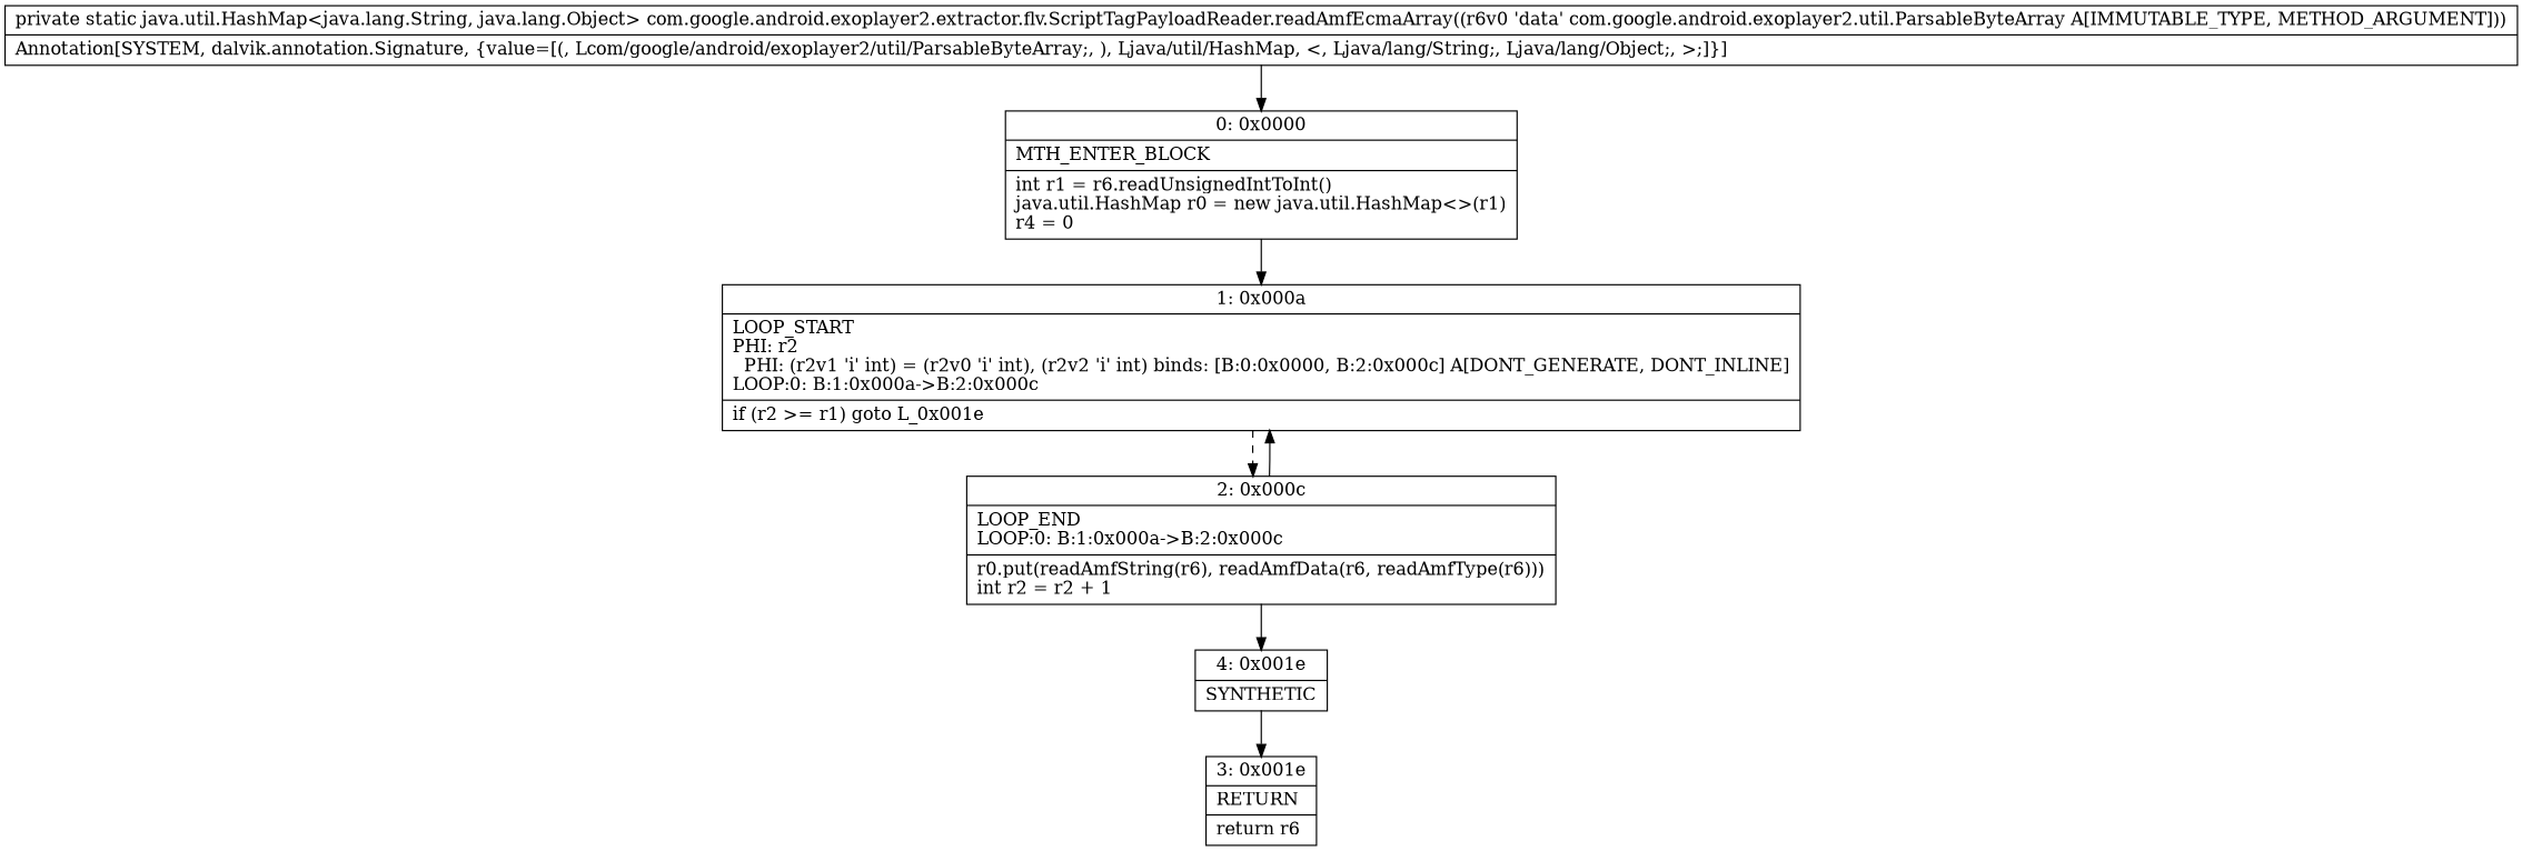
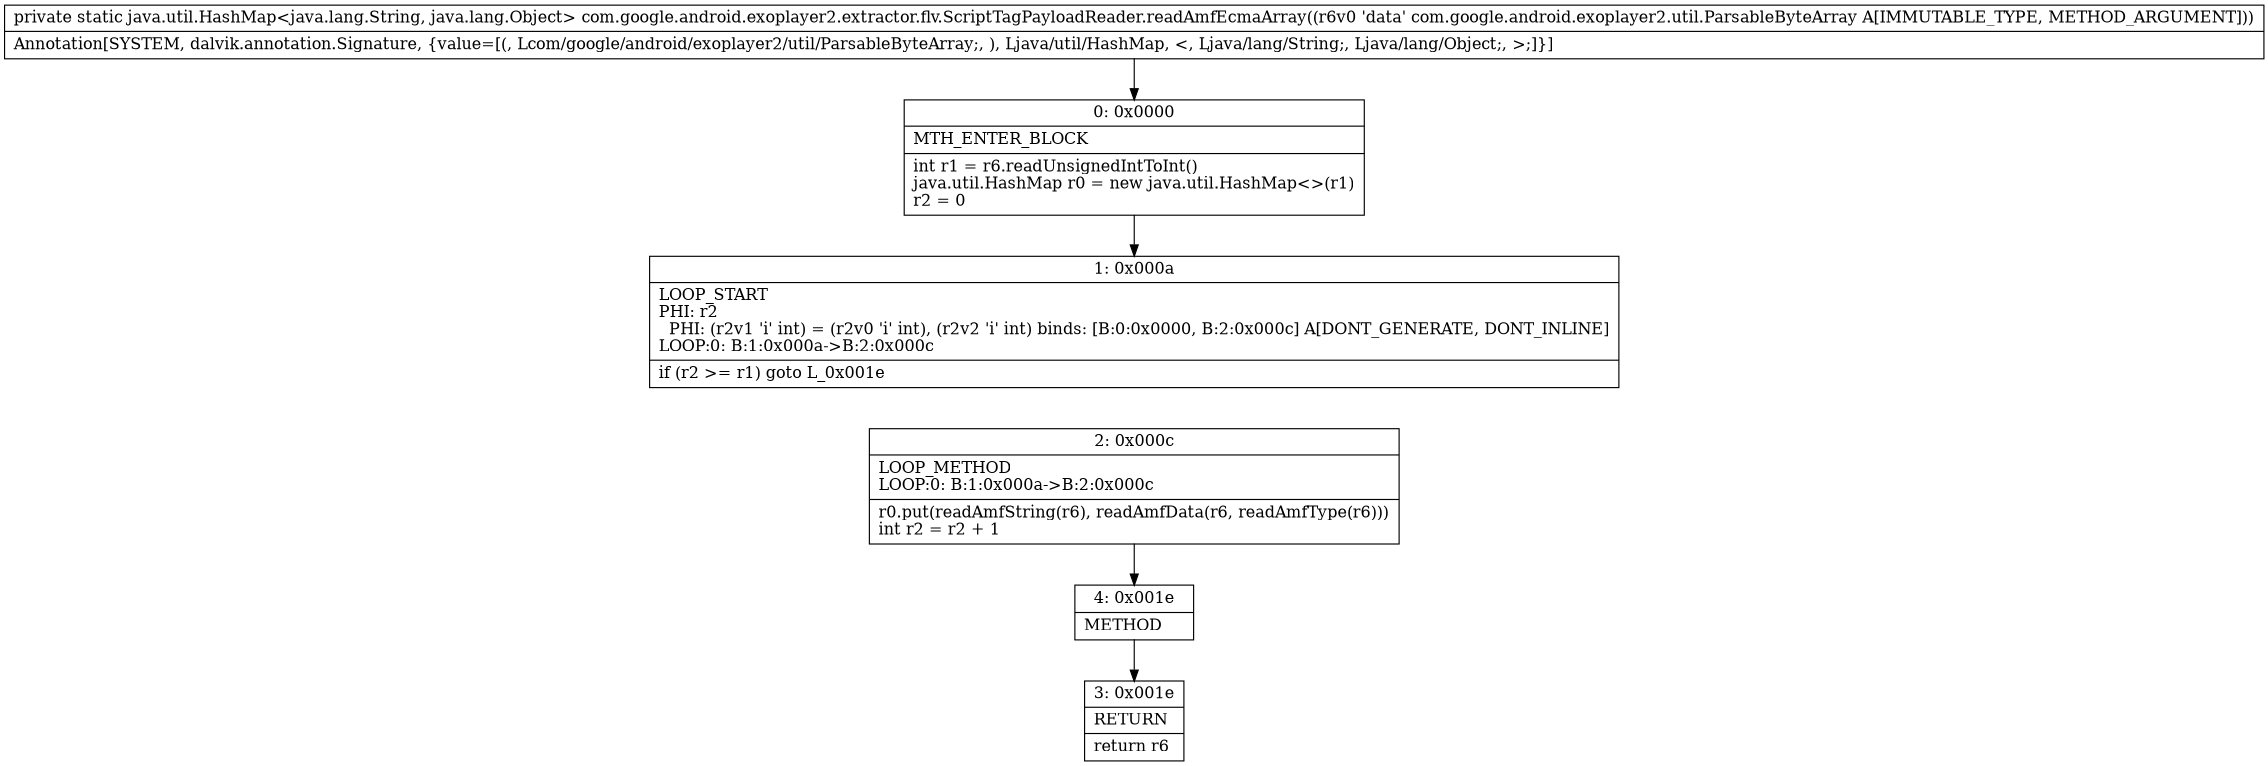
  digraph {
    node [shape=record]
-   n1 [label="{0\:\ 0x0000|MTH_ENTER_BLOCK\l|int r1 = r6.readUnsignedIntToInt()\ljava.util.HashMap r0 = new java.util.HashMap\<\>(r1)\lr4 = 0\l}"]
+   n1 [label="{0\:\ 0x0000|MTH_ENTER_BLOCK\l|int r1 = r6.readUnsignedIntToInt()\ljava.util.HashMap r0 = new java.util.HashMap\<\>(r1)\lr2 = 0\l}"]
    n2 [label="{1\:\ 0x000a|LOOP_START\lPHI: r2 \l  PHI: (r2v1 'i' int) = (r2v0 'i' int), (r2v2 'i' int) binds: [B:0:0x0000, B:2:0x000c] A[DONT_GENERATE, DONT_INLINE]\lLOOP:0: B:1:0x000a\-\>B:2:0x000c\l|if (r2 \>= r1) goto L_0x001e\l}"]
-   n3 [label="{2\:\ 0x000c|LOOP_END\lLOOP:0: B:1:0x000a\-\>B:2:0x000c\l|r0.put(readAmfString(r6), readAmfData(r6, readAmfType(r6)))\lint r2 = r2 + 1\l}"]
-   n4 [label="{4\:\ 0x001e|SYNTHETIC\l}"]
+   n3 [label="{2\:\ 0x000c|LOOP_METHOD\lLOOP:0: B:1:0x000a\-\>B:2:0x000c\l|r0.put(readAmfString(r6), readAmfData(r6, readAmfType(r6)))\lint r2 = r2 + 1\l}"]
+   n4 [label="{4\:\ 0x001e|METHOD\l}"]
    n5 [label="{3\:\ 0x001e|RETURN\l|return r6\l}"]
    n6 [label="{private static java.util.HashMap\<java.lang.String, java.lang.Object\> com.google.android.exoplayer2.extractor.flv.ScriptTagPayloadReader.readAmfEcmaArray((r6v0 'data' com.google.android.exoplayer2.util.ParsableByteArray A[IMMUTABLE_TYPE, METHOD_ARGUMENT]))  | Annotation[SYSTEM, dalvik.annotation.Signature, \{value=[(, Lcom\/google\/android\/exoplayer2\/util\/ParsableByteArray;, ), Ljava\/util\/HashMap, \<, Ljava\/lang\/String;, Ljava\/lang\/Object;, \>;]\}]\l}"]
    n1 -> n2
-   n2 -> n3 [style=dashed]
-   n3 -> n2
    n3 -> n4
    n4 -> n5
    n6 -> n1
  }
